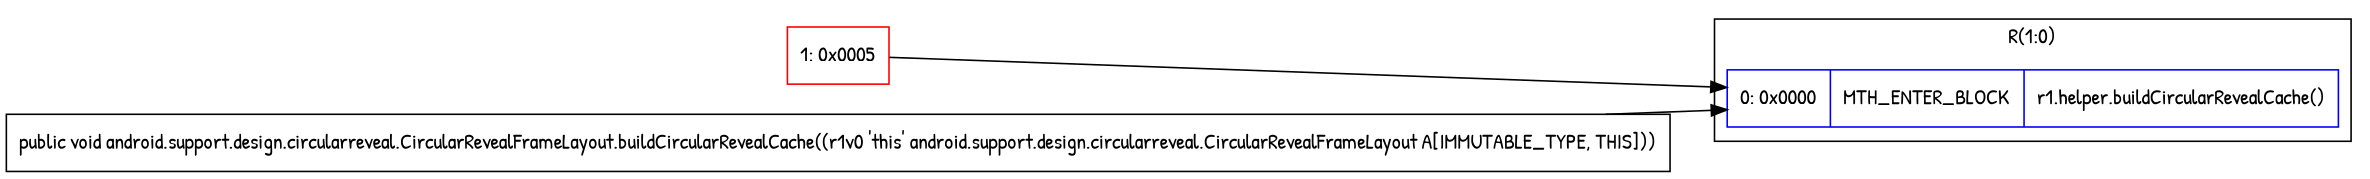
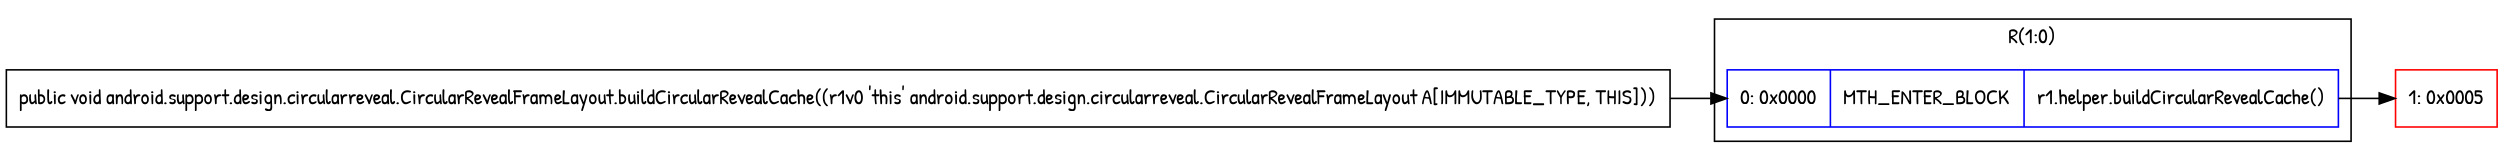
  digraph {
    rankdir=LR
    fontname="Patrick Hand"
    node [shape=record fontname="Patrick Hand"]
    edge [fontname="Patrick Hand"]
    n1 [color=blue label="{0\:\ 0x0000|MTH_ENTER_BLOCK\l|r1.helper.buildCircularRevealCache()\l}"]
    n2 [color=red label="{1\:\ 0x0005}"]
    n3 [label="{public void android.support.design.circularreveal.CircularRevealFrameLayout.buildCircularRevealCache((r1v0 'this' android.support.design.circularreveal.CircularRevealFrameLayout A[IMMUTABLE_TYPE, THIS])) }"]
    subgraph cluster_1 {
      label="R(1:0)"
      n1
    }
-   n2 -> n1
+   n1 -> n2
    n3 -> n1
  }
